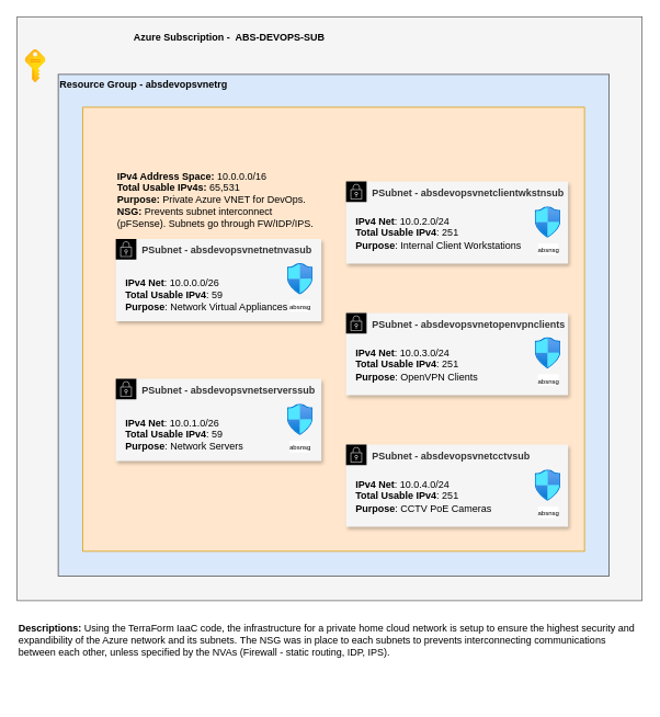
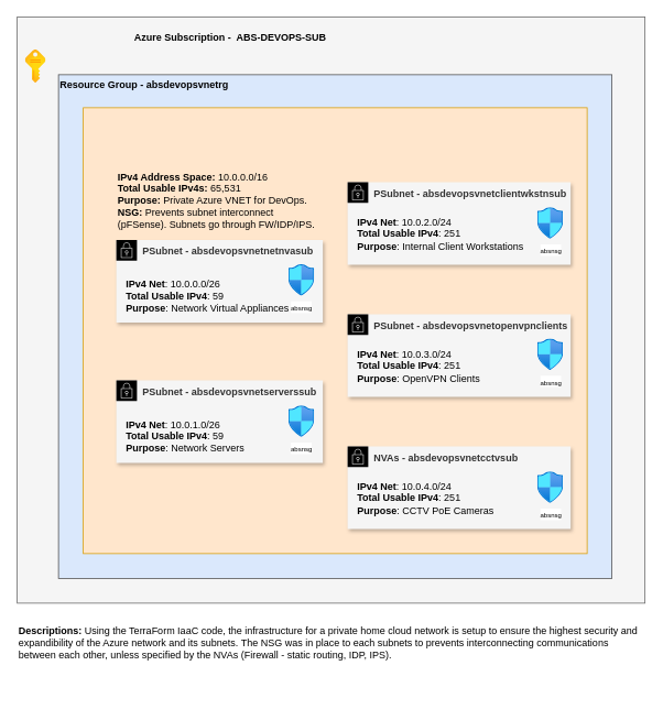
  <mxCell id="0" />
  <mxCell id="1" parent="0" />
  <mxCell id="2" value="" style="rounded=0;whiteSpace=wrap;html=1;fillColor=#f5f5f5;strokeColor=#666666;fontColor=#333333;" parent="1" vertex="1"><mxGeometry x="20" y="20" width="760" height="710" as="geometry" /></mxCell>
  <mxCell id="3" value="Azure Subscription -&amp;nbsp; ABS-DEVOPS-SUB" style="text;html=1;strokeColor=none;fillColor=none;align=left;verticalAlign=middle;whiteSpace=wrap;rounded=0;fontStyle=1" parent="1" vertex="1"><mxGeometry x="160" y="30" width="410" height="30" as="geometry" /></mxCell>
  <mxCell id="4" value="&lt;b&gt;Descriptions: &lt;/b&gt;Using the TerraForm IaaC code, the infrastructure for a private home cloud network is setup to ensure the highest security and expandibility of the Azure network and its subnets. The NSG was in place to each subnets to prevents interconnecting communications between each other, unless specified by the NVAs (Firewall - static routing, IDP, IPS).&amp;nbsp;" style="text;html=1;strokeColor=none;fillColor=none;align=left;verticalAlign=top;whiteSpace=wrap;rounded=0;" parent="1" vertex="1"><mxGeometry x="20" y="750" width="760" height="100" as="geometry" /></mxCell>
  <mxCell id="5" value="" style="image;aspect=fixed;html=1;points=[];align=center;fontSize=12;image=img/lib/azure2/general/Subscriptions.svg;" parent="1" vertex="1"><mxGeometry x="30" y="60" width="24.79" height="40" as="geometry" /></mxCell>
  <mxCell id="6" value="&lt;b&gt;Resource Group -&amp;nbsp;absdevopsvnetrg&lt;/b&gt;" style="fontStyle=0;verticalAlign=top;align=left;spacingTop=-2;fillColor=#dae8fc;rounded=0;whiteSpace=wrap;html=1;strokeColor=#4D4D4D;strokeWidth=1;container=1;collapsible=0;expand=0;recursiveResize=0;" vertex="1" parent="1"><mxGeometry x="70" y="90" width="670" height="610" as="geometry" /></mxCell>
  <mxCell id="7" value="" style="rounded=0;whiteSpace=wrap;html=1;fillColor=#ffe6cc;strokeColor=#d79b00;" vertex="1" parent="6"><mxGeometry x="30" y="40" width="610" height="540" as="geometry" /></mxCell>
  <mxCell id="8" value="&lt;b&gt;PSubnet -&amp;nbsp;absdevopsvnetnetnvasub&lt;/b&gt;" style="points=[[0,0],[0.25,0],[0.5,0],[0.75,0],[1,0],[1,0.25],[1,0.5],[1,0.75],[1,1],[0.75,1],[0.5,1],[0.25,1],[0,1],[0,0.75],[0,0.5],[0,0.25]];outlineConnect=0;html=1;whiteSpace=wrap;fontSize=12;fontStyle=0;container=1;pointerEvents=0;collapsible=0;recursiveResize=0;shape=mxgraph.aws4.group;grIcon=mxgraph.aws4.group_security_group;grStroke=0;strokeColor=default;fillColor=#F5F5F5;verticalAlign=top;align=left;spacingLeft=30;fontColor=#333333;dashed=1;fillStyle=solid;fixDash=0;perimeterSpacing=1;shadow=1;" vertex="1" parent="6"><mxGeometry x="70" y="200" width="250" height="100" as="geometry" /></mxCell>
  <mxCell id="9" value="&lt;b&gt;IPv4 Net&lt;/b&gt;: 10.0.0.0/26&amp;nbsp;&lt;br&gt;&lt;b&gt;Total Usable IPv4&lt;/b&gt;: 59&lt;br&gt;&lt;b&gt;Purpose&lt;/b&gt;: Network Virtual Appliances" style="text;html=1;strokeColor=none;fillColor=none;align=left;verticalAlign=top;whiteSpace=wrap;rounded=0;" vertex="1" parent="8"><mxGeometry x="10" y="40" width="230" height="55" as="geometry" /></mxCell>
  <mxCell id="10" value="&lt;font style=&quot;font-size: 8px;&quot;&gt;absnsg&lt;/font&gt;" style="image;aspect=fixed;html=1;points=[];align=center;fontSize=12;image=img/lib/azure2/networking/Network_Security_Groups.svg;" vertex="1" parent="8"><mxGeometry x="208.71" y="30" width="31.29" height="38" as="geometry" /></mxCell>
  <mxCell id="11" value="&lt;b&gt;PSubnet -&amp;nbsp;absdevopsvnetserverssub&lt;/b&gt;" style="points=[[0,0],[0.25,0],[0.5,0],[0.75,0],[1,0],[1,0.25],[1,0.5],[1,0.75],[1,1],[0.75,1],[0.5,1],[0.25,1],[0,1],[0,0.75],[0,0.5],[0,0.25]];outlineConnect=0;html=1;whiteSpace=wrap;fontSize=12;fontStyle=0;container=1;pointerEvents=0;collapsible=0;recursiveResize=0;shape=mxgraph.aws4.group;grIcon=mxgraph.aws4.group_security_group;grStroke=0;strokeColor=default;fillColor=#F5F5F5;verticalAlign=top;align=left;spacingLeft=30;fontColor=#333333;dashed=1;fillStyle=solid;fixDash=0;perimeterSpacing=1;shadow=1;" vertex="1" parent="6"><mxGeometry x="70" y="370" width="250" height="100" as="geometry" /></mxCell>
  <mxCell id="12" value="&lt;b&gt;IPv4 Net&lt;/b&gt;: 10.0.1.0/26&amp;nbsp;&lt;br&gt;&lt;b&gt;Total Usable IPv4&lt;/b&gt;: 59&lt;br&gt;&lt;b&gt;Purpose&lt;/b&gt;: Network Servers" style="text;html=1;strokeColor=none;fillColor=none;align=left;verticalAlign=top;whiteSpace=wrap;rounded=0;" vertex="1" parent="11"><mxGeometry x="10" y="40" width="230" height="55" as="geometry" /></mxCell>
  <mxCell id="13" value="&lt;font style=&quot;font-size: 8px;&quot;&gt;absnsg&lt;/font&gt;" style="image;aspect=fixed;html=1;points=[];align=center;fontSize=12;image=img/lib/azure2/networking/Network_Security_Groups.svg;" vertex="1" parent="11"><mxGeometry x="208.71" y="31" width="31.29" height="38" as="geometry" /></mxCell>
  <mxCell id="14" value="&lt;b&gt;PSubnet -&amp;nbsp;absdevopsvnetclientwkstnsub&lt;/b&gt;" style="points=[[0,0],[0.25,0],[0.5,0],[0.75,0],[1,0],[1,0.25],[1,0.5],[1,0.75],[1,1],[0.75,1],[0.5,1],[0.25,1],[0,1],[0,0.75],[0,0.5],[0,0.25]];outlineConnect=0;html=1;whiteSpace=wrap;fontSize=12;fontStyle=0;container=1;pointerEvents=0;collapsible=0;recursiveResize=0;shape=mxgraph.aws4.group;grIcon=mxgraph.aws4.group_security_group;grStroke=0;strokeColor=default;fillColor=#F5F5F5;verticalAlign=top;align=left;spacingLeft=30;fontColor=#333333;dashed=1;fillStyle=solid;fixDash=0;perimeterSpacing=1;shadow=1;" vertex="1" parent="6"><mxGeometry x="350" y="130" width="270" height="100" as="geometry" /></mxCell>
  <mxCell id="15" value="&lt;b&gt;IPv4 Net&lt;/b&gt;: 10.0.2.0/24&amp;nbsp;&lt;br&gt;&lt;b&gt;Total Usable IPv4&lt;/b&gt;: 251&lt;br&gt;&lt;b&gt;Purpose&lt;/b&gt;: Internal Client Workstations" style="text;html=1;strokeColor=none;fillColor=none;align=left;verticalAlign=top;whiteSpace=wrap;rounded=0;" vertex="1" parent="14"><mxGeometry x="10" y="35" width="230" height="55" as="geometry" /></mxCell>
  <mxCell id="16" value="&lt;font style=&quot;font-size: 8px;&quot;&gt;absnsg&lt;/font&gt;" style="image;aspect=fixed;html=1;points=[];align=center;fontSize=12;image=img/lib/azure2/networking/Network_Security_Groups.svg;" vertex="1" parent="14"><mxGeometry x="230" y="31" width="31.29" height="38" as="geometry" /></mxCell>
  <mxCell id="17" value="&lt;b&gt;PSubnet -&amp;nbsp;absdevopsvnetopenvpnclients&lt;/b&gt;" style="points=[[0,0],[0.25,0],[0.5,0],[0.75,0],[1,0],[1,0.25],[1,0.5],[1,0.75],[1,1],[0.75,1],[0.5,1],[0.25,1],[0,1],[0,0.75],[0,0.5],[0,0.25]];outlineConnect=0;html=1;whiteSpace=wrap;fontSize=12;fontStyle=0;container=1;pointerEvents=0;collapsible=0;recursiveResize=0;shape=mxgraph.aws4.group;grIcon=mxgraph.aws4.group_security_group;grStroke=0;strokeColor=default;fillColor=#F5F5F5;verticalAlign=top;align=left;spacingLeft=30;fontColor=#333333;dashed=1;fillStyle=solid;fixDash=0;perimeterSpacing=1;shadow=1;" vertex="1" parent="6"><mxGeometry x="350" y="290" width="270" height="100" as="geometry" /></mxCell>
  <mxCell id="18" value="&lt;b&gt;IPv4 Net&lt;/b&gt;: 10.0.3.0/24&amp;nbsp;&lt;br&gt;&lt;b&gt;Total Usable IPv4&lt;/b&gt;: 251&lt;br&gt;&lt;b&gt;Purpose&lt;/b&gt;: OpenVPN Clients" style="text;html=1;strokeColor=none;fillColor=none;align=left;verticalAlign=top;whiteSpace=wrap;rounded=0;" vertex="1" parent="17"><mxGeometry x="10" y="35" width="230" height="55" as="geometry" /></mxCell>
  <mxCell id="19" value="&lt;font style=&quot;font-size: 8px;&quot;&gt;absnsg&lt;/font&gt;" style="image;aspect=fixed;html=1;points=[];align=center;fontSize=12;image=img/lib/azure2/networking/Network_Security_Groups.svg;" vertex="1" parent="17"><mxGeometry x="230" y="30" width="31.29" height="38" as="geometry" /></mxCell>
- <mxCell id="20" value="&lt;b&gt;PSubnet -&amp;nbsp;absdevopsvnetcctvsub&lt;/b&gt;" style="points=[[0,0],[0.25,0],[0.5,0],[0.75,0],[1,0],[1,0.25],[1,0.5],[1,0.75],[1,1],[0.75,1],[0.5,1],[0.25,1],[0,1],[0,0.75],[0,0.5],[0,0.25]];outlineConnect=0;html=1;whiteSpace=wrap;fontSize=12;fontStyle=0;container=1;pointerEvents=0;collapsible=0;recursiveResize=0;shape=mxgraph.aws4.group;grIcon=mxgraph.aws4.group_security_group;grStroke=0;strokeColor=default;fillColor=#F5F5F5;verticalAlign=top;align=left;spacingLeft=30;fontColor=#333333;dashed=1;fillStyle=solid;fixDash=0;perimeterSpacing=1;shadow=1;" vertex="1" parent="6"><mxGeometry x="350" y="450" width="270" height="100" as="geometry" /></mxCell>
+ <mxCell id="20" value="&lt;b&gt;NVAs -&amp;nbsp;absdevopsvnetcctvsub&lt;/b&gt;" style="points=[[0,0],[0.25,0],[0.5,0],[0.75,0],[1,0],[1,0.25],[1,0.5],[1,0.75],[1,1],[0.75,1],[0.5,1],[0.25,1],[0,1],[0,0.75],[0,0.5],[0,0.25]];outlineConnect=0;html=1;whiteSpace=wrap;fontSize=12;fontStyle=0;container=1;pointerEvents=0;collapsible=0;recursiveResize=0;shape=mxgraph.aws4.group;grIcon=mxgraph.aws4.group_security_group;grStroke=0;strokeColor=default;fillColor=#F5F5F5;verticalAlign=top;align=left;spacingLeft=30;fontColor=#333333;dashed=1;fillStyle=solid;fixDash=0;perimeterSpacing=1;shadow=1;" vertex="1" parent="6"><mxGeometry x="350" y="450" width="270" height="100" as="geometry" /></mxCell>
  <mxCell id="21" value="&lt;b&gt;IPv4 Net&lt;/b&gt;: 10.0.4.0/24&lt;br&gt;&lt;b&gt;Total Usable IPv4&lt;/b&gt;: 251&lt;br&gt;&lt;b&gt;Purpose&lt;/b&gt;: CCTV PoE Cameras" style="text;html=1;strokeColor=none;fillColor=none;align=left;verticalAlign=top;whiteSpace=wrap;rounded=0;" vertex="1" parent="20"><mxGeometry x="10" y="35" width="230" height="55" as="geometry" /></mxCell>
  <mxCell id="22" value="&lt;font style=&quot;font-size: 8px;&quot;&gt;absnsg&lt;/font&gt;" style="image;aspect=fixed;html=1;points=[];align=center;fontSize=12;image=img/lib/azure2/networking/Network_Security_Groups.svg;" vertex="1" parent="20"><mxGeometry x="230" y="31" width="31.29" height="38" as="geometry" /></mxCell>
  <mxCell id="23" value="&lt;b&gt;IPv4 Address Space: &lt;/b&gt;10.0.0.0/16&lt;br&gt;&lt;b&gt;Total Usable IPv4s:&amp;nbsp;&lt;/b&gt;65,531&lt;br&gt;&lt;b&gt;Purpose: &lt;/b&gt;Private Azure VNET for DevOps.&lt;br&gt;&lt;b&gt;NSG: &lt;/b&gt;Prevents subnet interconnect (pFSense). Subnets go through FW/IDP/IPS." style="text;html=1;strokeColor=none;fillColor=none;align=left;verticalAlign=top;whiteSpace=wrap;rounded=0;" vertex="1" parent="6"><mxGeometry x="70" y="110" width="250" height="80" as="geometry" /></mxCell>
